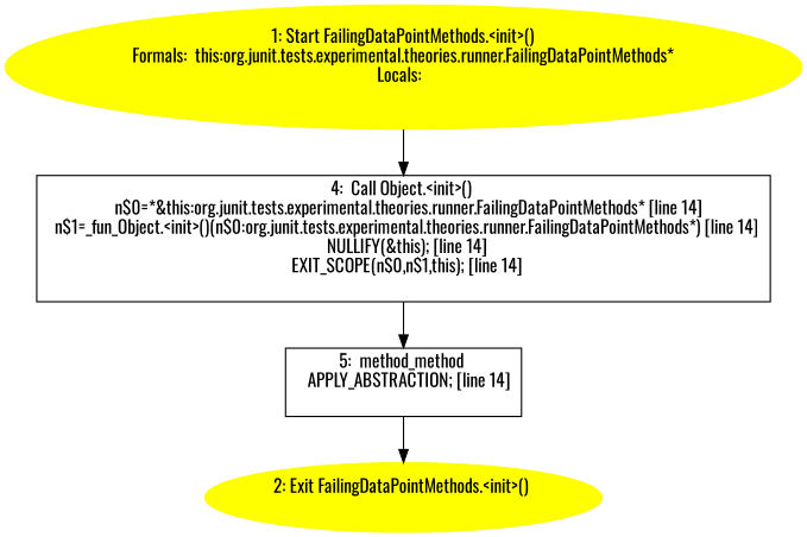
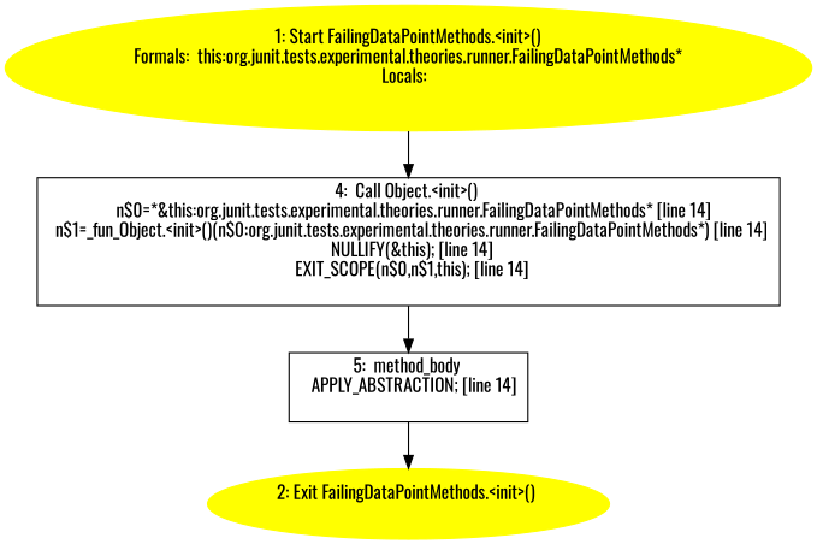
  digraph {
    fontname=Oswald
    node [fontname=Oswald]
    edge [fontname=Oswald]
    n1 [color=yellow label="1: Start FailingDataPointMethods.<init>()\nFormals:  this:org.junit.tests.experimental.theories.runner.FailingDataPointMethods*\nLocals:  \n  " style=filled]
    n2 [label="4:  Call Object.<init>() \n   n$0=*&this:org.junit.tests.experimental.theories.runner.FailingDataPointMethods* [line 14]\n  n$1=_fun_Object.<init>()(n$0:org.junit.tests.experimental.theories.runner.FailingDataPointMethods*) [line 14]\n  NULLIFY(&this); [line 14]\n  EXIT_SCOPE(n$0,n$1,this); [line 14]\n " shape=box]
-   n3 [label="5:  method_method \n   APPLY_ABSTRACTION; [line 14]\n " shape=box]
+   n3 [label="5:  method_body \n   APPLY_ABSTRACTION; [line 14]\n " shape=box]
    n4 [color=yellow label="2: Exit FailingDataPointMethods.<init>() \n  " style=filled]
    n1 -> n2
    n2 -> n3
    n3 -> n4
  }
